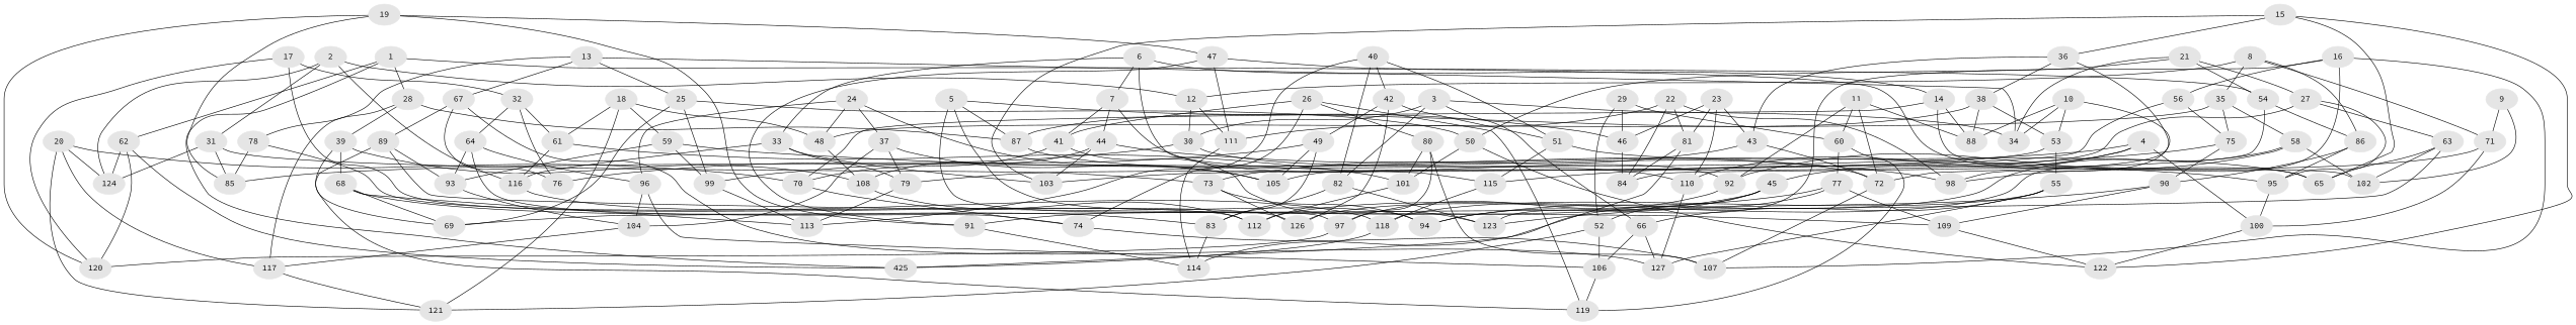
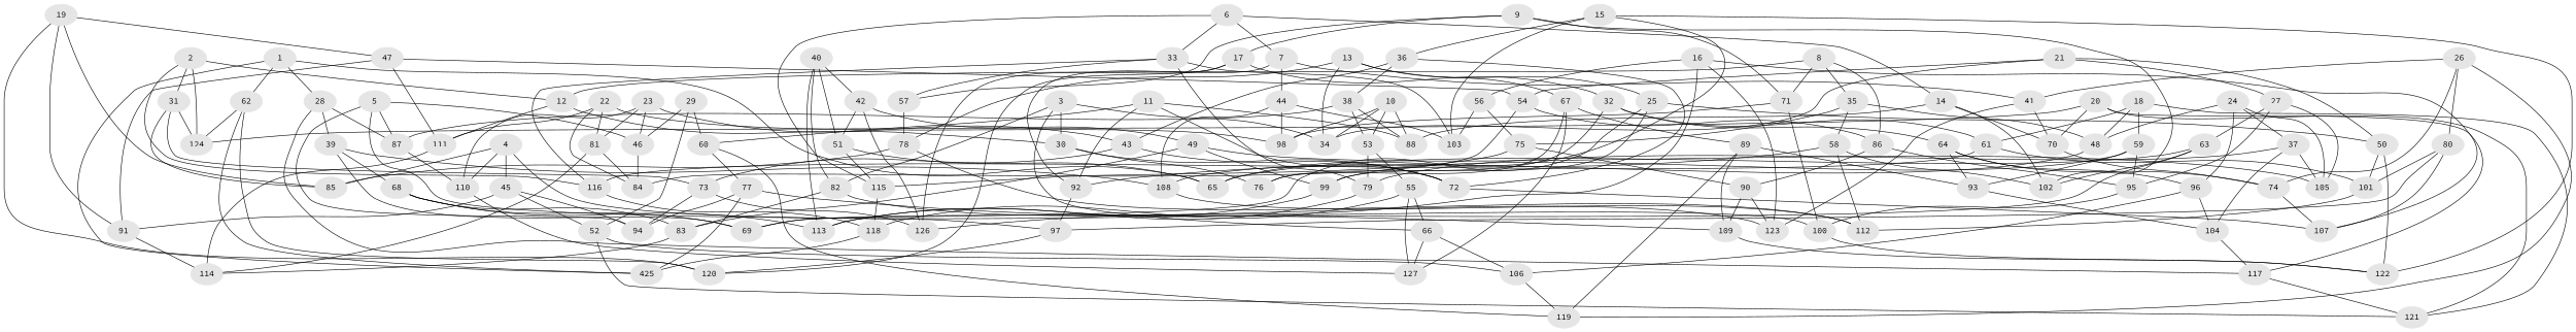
  graph {
    fontname="Source Code Pro"
    node [color=gray90 fontname="Source Code Pro" style=filled]
    edge [fontname="Source Code Pro"]
    1
    28
    62
    65
    n5 [label=425]
    87
    117
    39
    124
    120
    2
    12
    31
    116
    30
    111
    85
    73
    118
    3
    34
    66
    82
    76
    72
    106
    127
    123
    83
    4
    45
    100
    110
    94
    91
    52
    122
    5
    46
    97
    84
    6
    7
    14
    33
    115
    41
    44
    92
    102
    88
    70
+   57
    103
    79
    98
    108
    8
    35
    71
    86
    48
    58
    75
    95
    90
    9
    17
    126
    32
    78
    10
    53
    55
    11
    60
    119
    77
    114
    13
    25
    67
    50
    69
    99
    89
    112
    74
    15
    36
    43
    38
    16
    56
    107
    61
    64
    18
    59
    121
    93
    101
    19
    47
    54
    20
    21
    27
    105
    63
    22
    81
    23
    24
    37
    96
    104
    113
    26
    80
    68
    29
    40
    42
    51
    49
    109
    1 -- 28
    1 -- 62
    1 -- 65
    1 -- n5
    28 -- 87
    28 -- 117
    28 -- 39
    62 -- n5
    62 -- 124
    62 -- 120
    87 -- 110
    117 -- 121
    39 -- 108
    39 -- 69
    39 -- 68
    2 -- 124
    2 -- 12
    2 -- 31
    2 -- 116
    12 -- 30
    12 -- 111
    31 -- 124
    31 -- 85
    31 -- 73
    116 -- 118
    30 -- 76
    30 -- 72
    111 -- 114
    73 -- 94
    73 -- 126
    118 -- n5
    3 -- 30
    3 -- 34
    3 -- 66
    3 -- 82
    66 -- 106
    66 -- 127
    82 -- 123
    82 -- 83
    72 -- 107
    106 -- 119
    83 -- 114
    4 -- 85
    4 -- 45
    4 -- 100
    4 -- 110
    45 -- 94
    45 -- 91
    45 -- 52
    100 -- 122
    110 -- 127
    91 -- 114
    52 -- 106
    52 -- 121
    5 -- 87
    5 -- 94
    5 -- 46
    5 -- 97
    46 -- 84
    97 -- 120
    6 -- 7
    6 -- 14
    6 -- 33
    6 -- 115
    7 -- 41
    7 -- 44
    7 -- 92
    14 -- 102
    14 -- 88
    14 -- 70
    33 -- 116
+   33 -- 57
    33 -- 103
    33 -- 79
    115 -- 118
    41 -- 123
    41 -- 70
    44 -- 103
    44 -- 98
    44 -- 108
    92 -- 97
    70 -- 74
+   57 -- 78
    79 -- 113
    108 -- 112
    8 -- 12
    8 -- 35
    8 -- 71
    8 -- 86
    35 -- 48
    35 -- 58
    35 -- 75
    71 -- 100
    71 -- 98
    86 -- 95
    86 -- 90
    48 -- 108
    58 -- 92
    58 -- 102
    58 -- 112
    75 -- 115
    75 -- 90
    95 -- 100
    90 -- 123
    90 -- 109
    9 -- 102
+   9 -- 57
    9 -- 71
+   9 -- 17
    17 -- 120
    17 -- 126
    17 -- 32
    32 -- 76
    32 -- 61
    32 -- 64
    78 -- 85
    78 -- 112
    10 -- 34
    10 -- 88
    10 -- 98
    10 -- 53
    53 -- 79
    53 -- 55
    55 -- 118
    55 -- 66
    55 -- 127
    11 -- 72
    11 -- 92
    11 -- 88
    11 -- 60
    60 -- 119
    60 -- 77
    77 -- n5
    77 -- 94
    77 -- 109
    13 -- 34
    13 -- 78
    13 -- 25
    13 -- 67
    25 -- 50
    25 -- 69
    25 -- 99
    67 -- 76
    67 -- 127
    67 -- 89
    50 -- 122
    50 -- 101
    99 -- 113
    89 -- 119
    89 -- 93
    89 -- 109
    74 -- 107
    15 -- 65
    15 -- 122
    15 -- 103
    15 -- 36
    36 -- 72
    36 -- 43
    36 -- 38
    43 -- 73
    43 -- 72
    38 -- 87
    38 -- 88
    38 -- 53
    16 -- 123
    16 -- 126
    16 -- 56
    16 -- 107
    56 -- 103
    56 -- 75
    61 -- 116
    61 -- 101
    64 -- 74
    64 -- 93
    64 -- 96
    18 -- 48
    18 -- 61
    18 -- 59
    18 -- 121
    59 -- 95
    59 -- 99
    59 -- 93
    93 -- 104
    101 -- 112
    19 -- 120
    19 -- 85
    19 -- 91
    19 -- 47
    47 -- 111
    47 -- 91
    47 -- 54
    54 -- 84
    54 -- 86
    20 -- 117
    20 -- 124
    20 -- 70
    20 -- 121
    21 -- 34
    21 -- 50
    21 -- 54
    21 -- 27
    27 -- 95
    27 -- 105
    27 -- 63
    63 -- 65
    63 -- 102
    63 -- 69
    22 -- 111
    22 -- 84
    22 -- 98
    22 -- 81
    81 -- 84
    81 -- 114
    23 -- 110
    23 -- 46
    23 -- 43
    23 -- 81
    24 -- 48
    24 -- 105
    24 -- 37
    24 -- 96
    37 -- 79
    37 -- 105
    37 -- 104
    96 -- 106
    96 -- 104
    104 -- 117
    26 -- 41
    26 -- 119
    26 -- 74
    26 -- 80
    80 -- 97
    80 -- 107
    80 -- 101
    68 -- 83
    68 -- 69
    68 -- 113
    29 -- 52
    29 -- 46
    29 -- 60
    40 -- 82
    40 -- 113
    40 -- 42
    40 -- 51
    42 -- 126
    42 -- 51
    42 -- 49
    51 -- 65
    51 -- 115
    49 -- 83
    49 -- 99
    49 -- 105
    109 -- 122
  }
